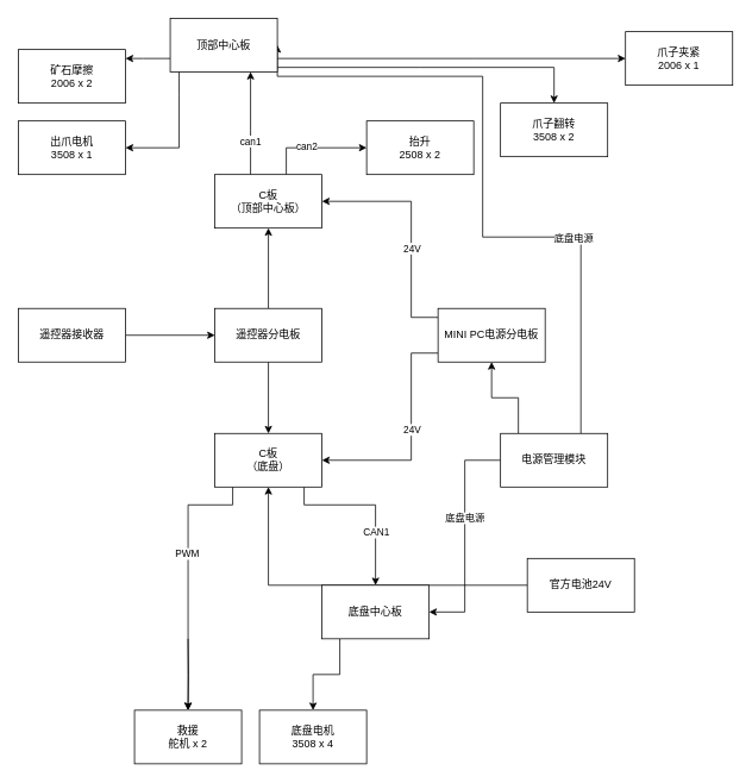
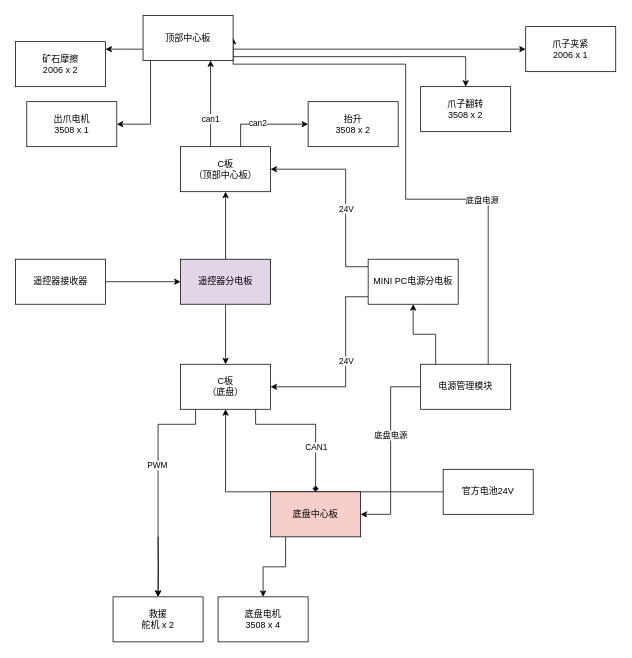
  <mxCell id="0" />
  <mxCell id="1" parent="0" />
  <mxCell id="2" value="" style="edgeStyle=orthogonalEdgeStyle;rounded=0;orthogonalLoop=1;jettySize=auto;html=1;" parent="1" source="6" target="40" edge="1"><mxGeometry relative="1" as="geometry"><Array as="points"><mxPoint x="280" y="145" /><mxPoint x="280" y="145" /></Array></mxGeometry></mxCell>
  <mxCell id="3" value="can1" style="edgeLabel;html=1;align=center;verticalAlign=middle;resizable=0;points=[];" parent="2" vertex="1" connectable="0"><mxGeometry x="-0.336" y="1" relative="1" as="geometry"><mxPoint as="offset" /></mxGeometry></mxCell>
  <mxCell id="4" style="edgeStyle=orthogonalEdgeStyle;rounded=0;orthogonalLoop=1;jettySize=auto;html=1;entryX=0;entryY=0.5;entryDx=0;entryDy=0;" parent="1" source="6" target="42" edge="1"><mxGeometry relative="1" as="geometry"><Array as="points"><mxPoint x="320" y="165" /></Array></mxGeometry></mxCell>
  <mxCell id="5" value="can2" style="edgeLabel;html=1;align=center;verticalAlign=middle;resizable=0;points=[];" parent="4" vertex="1" connectable="0"><mxGeometry x="-0.129" y="2" relative="1" as="geometry"><mxPoint as="offset" /></mxGeometry></mxCell>
  <mxCell id="6" value="C板&lt;br&gt;（顶部中心板）" style="rounded=0;whiteSpace=wrap;html=1;" parent="1" vertex="1"><mxGeometry x="240" y="195" width="120" height="60" as="geometry" /></mxCell>
- <mxCell id="7" value="" style="edgeStyle=orthogonalEdgeStyle;rounded=0;orthogonalLoop=1;jettySize=auto;html=1;" parent="1" source="11" target="26" edge="1"><mxGeometry relative="1" as="geometry"><Array as="points"><mxPoint x="340" y="565" /><mxPoint x="420" y="565" /></Array></mxGeometry></mxCell>
+ <mxCell id="7" value="" style="edgeStyle=orthogonalEdgeStyle;rounded=0;orthogonalLoop=1;jettySize=auto;html=1;endArrow=diamond;" parent="1" source="11" target="26" edge="1"><mxGeometry relative="1" as="geometry"><Array as="points"><mxPoint x="340" y="565" /><mxPoint x="420" y="565" /></Array></mxGeometry></mxCell>
  <mxCell id="8" value="CAN1" style="edgeLabel;html=1;align=center;verticalAlign=middle;resizable=0;points=[];" parent="7" vertex="1" connectable="0"><mxGeometry x="0.202" y="1" relative="1" as="geometry"><mxPoint x="-1" y="16" as="offset" /></mxGeometry></mxCell>
  <mxCell id="9" style="edgeStyle=orthogonalEdgeStyle;rounded=0;orthogonalLoop=1;jettySize=auto;html=1;entryX=0.5;entryY=0;entryDx=0;entryDy=0;" parent="1" source="11" target="28" edge="1"><mxGeometry relative="1" as="geometry"><Array as="points"><mxPoint x="260" y="565" /><mxPoint x="210" y="565" /></Array></mxGeometry></mxCell>
  <mxCell id="10" value="PWM" style="edgeLabel;html=1;align=center;verticalAlign=middle;resizable=0;points=[];" parent="9" vertex="1" connectable="0"><mxGeometry x="-0.176" y="-2" relative="1" as="geometry"><mxPoint as="offset" /></mxGeometry></mxCell>
  <mxCell id="11" value="C板&lt;br&gt;（底盘）" style="rounded=0;whiteSpace=wrap;html=1;" parent="1" vertex="1"><mxGeometry x="240" y="485" width="120" height="60" as="geometry" /></mxCell>
  <mxCell id="12" value="" style="edgeStyle=orthogonalEdgeStyle;rounded=0;orthogonalLoop=1;jettySize=auto;html=1;" parent="1" source="17" target="24" edge="1"><mxGeometry relative="1" as="geometry"><Array as="points"><mxPoint x="580" y="445" /><mxPoint x="550" y="445" /></Array></mxGeometry></mxCell>
  <mxCell id="13" style="edgeStyle=orthogonalEdgeStyle;rounded=0;orthogonalLoop=1;jettySize=auto;html=1;entryX=1;entryY=0.5;entryDx=0;entryDy=0;" parent="1" source="17" target="26" edge="1"><mxGeometry relative="1" as="geometry" /></mxCell>
  <mxCell id="14" value="底盘电源" style="edgeLabel;html=1;align=center;verticalAlign=middle;resizable=0;points=[];" parent="13" vertex="1" connectable="0"><mxGeometry x="-0.171" y="-1" relative="1" as="geometry"><mxPoint as="offset" /></mxGeometry></mxCell>
  <mxCell id="15" style="edgeStyle=orthogonalEdgeStyle;rounded=0;orthogonalLoop=1;jettySize=auto;html=1;entryX=1;entryY=0.5;entryDx=0;entryDy=0;" parent="1" source="17" target="40" edge="1"><mxGeometry relative="1" as="geometry"><Array as="points"><mxPoint x="650" y="265" /><mxPoint x="540" y="265" /><mxPoint x="540" y="85" /></Array></mxGeometry></mxCell>
  <mxCell id="16" value="底盘电源" style="edgeLabel;html=1;align=center;verticalAlign=middle;resizable=0;points=[];" parent="15" vertex="1" connectable="0"><mxGeometry x="-0.408" y="1" relative="1" as="geometry"><mxPoint as="offset" /></mxGeometry></mxCell>
  <mxCell id="17" value="电源管理模块" style="rounded=0;whiteSpace=wrap;html=1;" parent="1" vertex="1"><mxGeometry x="560" y="485" width="120" height="60" as="geometry" /></mxCell>
  <mxCell id="18" style="edgeStyle=orthogonalEdgeStyle;rounded=0;orthogonalLoop=1;jettySize=auto;html=1;" parent="1" source="19" target="11" edge="1"><mxGeometry relative="1" as="geometry" /></mxCell>
  <mxCell id="19" value="官方电池24V" style="rounded=0;whiteSpace=wrap;html=1;" parent="1" vertex="1"><mxGeometry x="590" y="625" width="120" height="60" as="geometry" /></mxCell>
  <mxCell id="20" style="edgeStyle=orthogonalEdgeStyle;rounded=0;orthogonalLoop=1;jettySize=auto;html=1;entryX=1;entryY=0.5;entryDx=0;entryDy=0;" parent="1" source="24" target="11" edge="1"><mxGeometry relative="1" as="geometry"><Array as="points"><mxPoint x="460" y="395" /><mxPoint x="460" y="515" /></Array></mxGeometry></mxCell>
  <mxCell id="21" value="24V" style="edgeLabel;html=1;align=center;verticalAlign=middle;resizable=0;points=[];" parent="20" vertex="1" connectable="0"><mxGeometry x="-0.083" relative="1" as="geometry"><mxPoint as="offset" /></mxGeometry></mxCell>
  <mxCell id="22" style="edgeStyle=orthogonalEdgeStyle;rounded=0;orthogonalLoop=1;jettySize=auto;html=1;entryX=1;entryY=0.5;entryDx=0;entryDy=0;" parent="1" source="24" target="6" edge="1"><mxGeometry relative="1" as="geometry"><Array as="points"><mxPoint x="460" y="355" /><mxPoint x="460" y="225" /></Array></mxGeometry></mxCell>
  <mxCell id="23" value="24V" style="edgeLabel;html=1;align=center;verticalAlign=middle;resizable=0;points=[];" parent="22" vertex="1" connectable="0"><mxGeometry x="-0.167" relative="1" as="geometry"><mxPoint as="offset" /></mxGeometry></mxCell>
  <mxCell id="24" value="MINI PC电源分电板" style="rounded=0;whiteSpace=wrap;html=1;" parent="1" vertex="1"><mxGeometry x="490" y="345" width="120" height="60" as="geometry" /></mxCell>
  <mxCell id="25" value="" style="edgeStyle=orthogonalEdgeStyle;rounded=0;orthogonalLoop=1;jettySize=auto;html=1;" parent="1" source="26" target="29" edge="1"><mxGeometry relative="1" as="geometry"><Array as="points"><mxPoint x="380" y="755" /><mxPoint x="350" y="755" /></Array></mxGeometry></mxCell>
- <mxCell id="26" value="底盘中心板" style="rounded=0;whiteSpace=wrap;html=1;" parent="1" vertex="1"><mxGeometry x="360" y="655" width="120" height="60" as="geometry" /></mxCell>
+ <mxCell id="26" value="底盘中心板" style="rounded=0;whiteSpace=wrap;html=1;fillColor=#f8cecc;" parent="1" vertex="1"><mxGeometry x="360" y="655" width="120" height="60" as="geometry" /></mxCell>
  <mxCell id="27" value="" style="edgeStyle=orthogonalEdgeStyle;rounded=0;orthogonalLoop=1;jettySize=auto;html=1;" parent="1" target="28" edge="1"><mxGeometry relative="1" as="geometry"><mxPoint x="210" y="715" as="sourcePoint" /></mxGeometry></mxCell>
  <mxCell id="28" value="救援&lt;br&gt;舵机 x 2" style="rounded=0;whiteSpace=wrap;html=1;" parent="1" vertex="1"><mxGeometry x="150" y="795" width="120" height="60" as="geometry" /></mxCell>
  <mxCell id="29" value="底盘电机&lt;br&gt;3508 x 4" style="rounded=0;whiteSpace=wrap;html=1;" parent="1" vertex="1"><mxGeometry x="290" y="795" width="120" height="60" as="geometry" /></mxCell>
  <mxCell id="30" value="" style="edgeStyle=orthogonalEdgeStyle;rounded=0;orthogonalLoop=1;jettySize=auto;html=1;" parent="1" source="31" target="34" edge="1"><mxGeometry relative="1" as="geometry" /></mxCell>
  <mxCell id="31" value="遥控器接收器" style="rounded=0;whiteSpace=wrap;html=1;" parent="1" vertex="1"><mxGeometry x="20" y="345" width="120" height="60" as="geometry" /></mxCell>
  <mxCell id="32" style="edgeStyle=orthogonalEdgeStyle;rounded=0;orthogonalLoop=1;jettySize=auto;html=1;entryX=0.5;entryY=1;entryDx=0;entryDy=0;" parent="1" source="34" target="6" edge="1"><mxGeometry relative="1" as="geometry" /></mxCell>
  <mxCell id="33" style="edgeStyle=orthogonalEdgeStyle;rounded=0;orthogonalLoop=1;jettySize=auto;html=1;entryX=0.5;entryY=0;entryDx=0;entryDy=0;" parent="1" source="34" target="11" edge="1"><mxGeometry relative="1" as="geometry" /></mxCell>
- <mxCell id="34" value="遥控器分电板" style="rounded=0;whiteSpace=wrap;html=1;" parent="1" vertex="1"><mxGeometry x="240" y="345" width="120" height="60" as="geometry" /></mxCell>
+ <mxCell id="34" value="遥控器分电板" style="rounded=0;whiteSpace=wrap;html=1;fillColor=#e1d5e7;" parent="1" vertex="1"><mxGeometry x="240" y="345" width="120" height="60" as="geometry" /></mxCell>
  <mxCell id="35" value="矿石摩擦&lt;br&gt;2006 x 2" style="rounded=0;whiteSpace=wrap;html=1;" parent="1" vertex="1"><mxGeometry x="20" y="55" width="120" height="60" as="geometry" /></mxCell>
  <mxCell id="36" value="" style="edgeStyle=orthogonalEdgeStyle;rounded=0;orthogonalLoop=1;jettySize=auto;html=1;" parent="1" source="40" target="43" edge="1"><mxGeometry relative="1" as="geometry"><Array as="points"><mxPoint x="470" y="75" /><mxPoint x="470" y="75" /></Array></mxGeometry></mxCell>
  <mxCell id="37" value="" style="edgeStyle=orthogonalEdgeStyle;rounded=0;orthogonalLoop=1;jettySize=auto;html=1;" parent="1" source="40" target="44" edge="1"><mxGeometry relative="1" as="geometry"><Array as="points"><mxPoint x="530" y="65" /><mxPoint x="530" y="65" /></Array></mxGeometry></mxCell>
  <mxCell id="38" style="edgeStyle=orthogonalEdgeStyle;rounded=0;orthogonalLoop=1;jettySize=auto;html=1;entryX=1;entryY=0.5;entryDx=0;entryDy=0;" parent="1" source="40" target="41" edge="1"><mxGeometry relative="1" as="geometry"><Array as="points"><mxPoint x="200" y="105" /><mxPoint x="200" y="165" /></Array></mxGeometry></mxCell>
  <mxCell id="39" style="edgeStyle=orthogonalEdgeStyle;rounded=0;orthogonalLoop=1;jettySize=auto;html=1;" parent="1" source="40" target="35" edge="1"><mxGeometry relative="1" as="geometry"><Array as="points"><mxPoint x="160" y="65" /><mxPoint x="160" y="65" /></Array></mxGeometry></mxCell>
  <mxCell id="40" value="顶部中心板" style="rounded=0;whiteSpace=wrap;html=1;" parent="1" vertex="1"><mxGeometry x="190" y="20" width="120" height="60" as="geometry" /></mxCell>
- <mxCell id="41" value="出爪电机&lt;br&gt;3508 x 1" style="rounded=0;whiteSpace=wrap;html=1;" parent="1" vertex="1"><mxGeometry x="20" y="135" width="120" height="60" as="geometry" /></mxCell>
- <mxCell id="42" value="抬升&lt;br&gt;2508 x 2" style="rounded=0;whiteSpace=wrap;html=1;" parent="1" vertex="1"><mxGeometry x="410" y="135" width="120" height="60" as="geometry" /></mxCell>
+ <mxCell id="41" value="出爪电机&lt;br&gt;3508 x 1" style="rounded=0;whiteSpace=wrap;html=1;" parent="1" vertex="1"><mxGeometry x="35" y="135" width="120" height="60" as="geometry" /></mxCell>
+ <mxCell id="42" value="抬升&lt;br&gt;3508 x 2" style="rounded=0;whiteSpace=wrap;html=1;" parent="1" vertex="1"><mxGeometry x="410" y="135" width="120" height="60" as="geometry" /></mxCell>
  <mxCell id="43" value="爪子翻转&lt;br&gt;3508 x 2" style="rounded=0;whiteSpace=wrap;html=1;" parent="1" vertex="1"><mxGeometry x="560" y="115" width="120" height="60" as="geometry" /></mxCell>
  <mxCell id="44" value="爪子夹紧&lt;br&gt;2006 x 1" style="rounded=0;whiteSpace=wrap;html=1;" parent="1" vertex="1"><mxGeometry x="700" y="35" width="120" height="60" as="geometry" /></mxCell>
